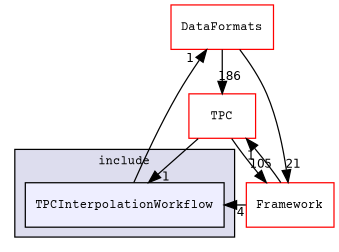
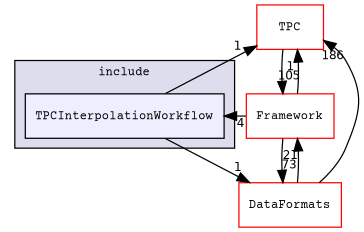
  digraph {
    compound=true
    fontname="Courier Prime"
    node [fontname="Courier Prime" fontsize=10 shape=box color=red]
    edge [fontname="Courier Prime" headlabel=1 labeldistance=1.5 labelfontname=Helvetica labelfontsize=10]
    n1 [fillcolor="#eeeeff" label=TPCInterpolationWorkflow pencolor=black style=filled color=""]
    n2 [label=TPC]
    n3 [label=DataFormats]
    n4 [label=Framework]
    subgraph cluster_1 {
      bgcolor="#ddddee"
      fontsize=10
      label=include
      pencolor=black
      n1
    }
-   n2 -> n1
+   n1 -> n2
    n1 -> n3
    n2 -> n4 [headlabel=105]
    n3 -> n2 [headlabel=186]
    n3 -> n4 [headlabel=21]
    n4 -> n1 [headlabel=4]
    n4 -> n2
+   n4 -> n3 [headlabel=73]
  }
